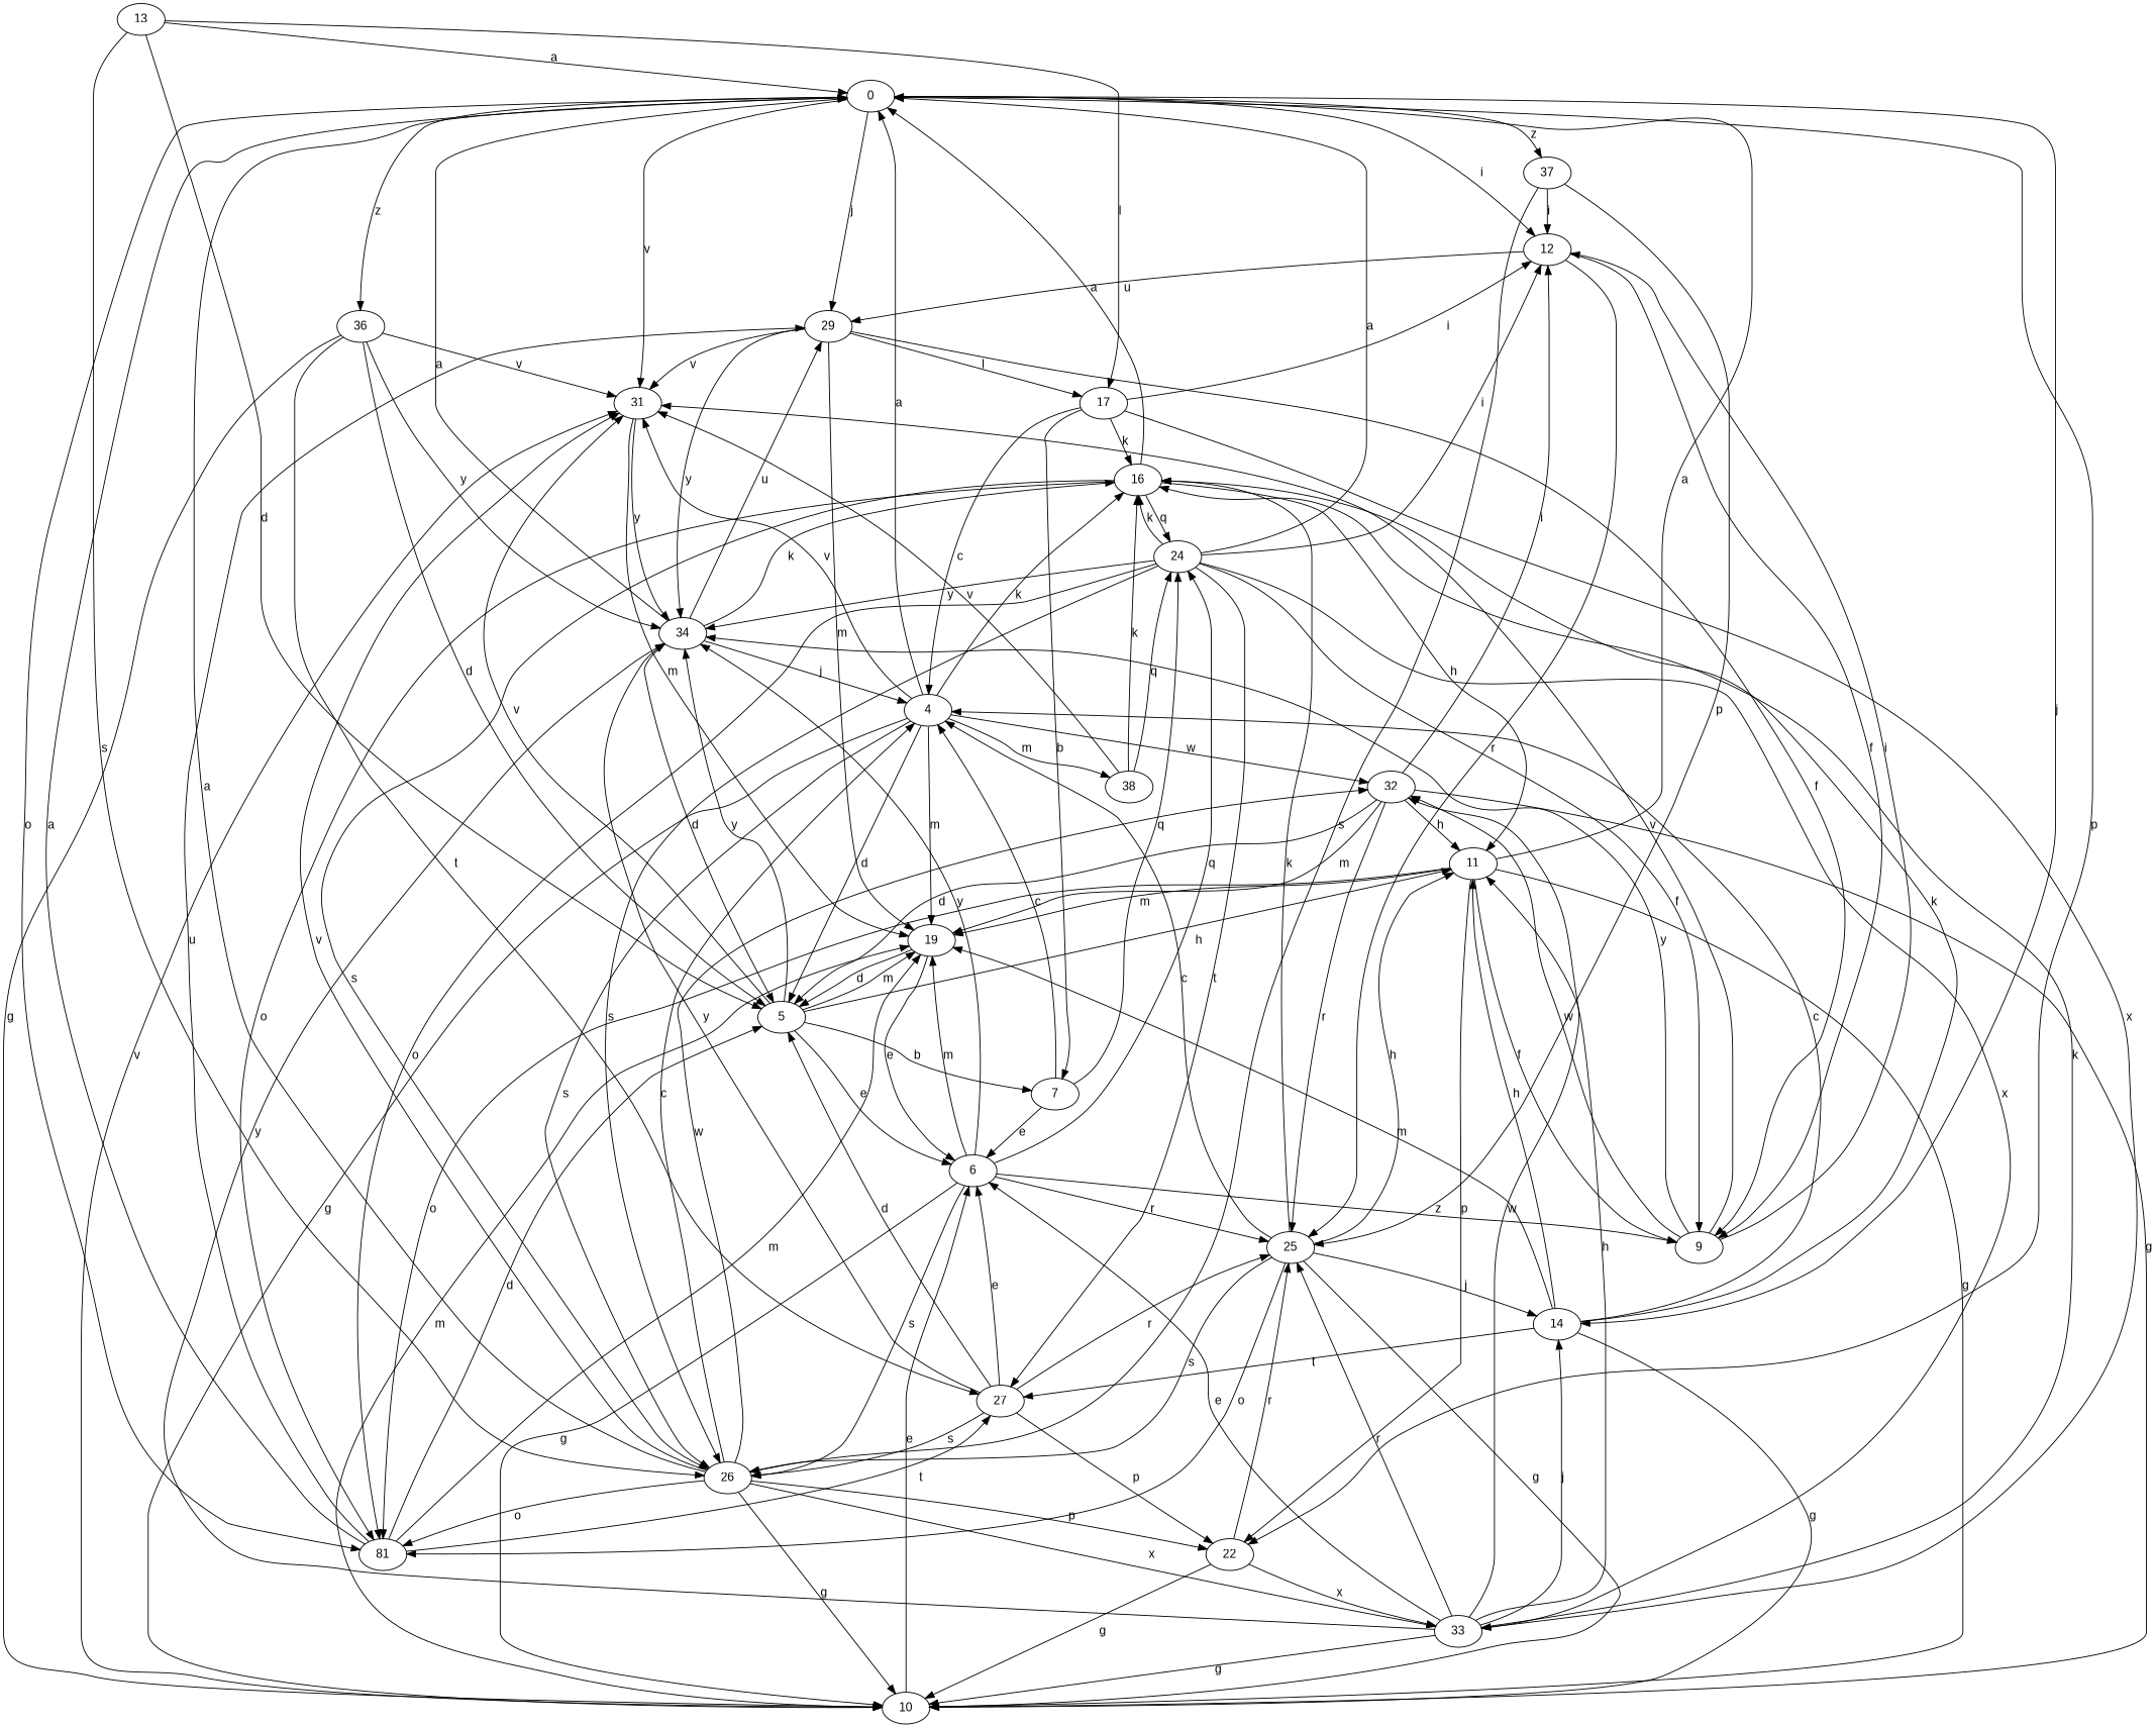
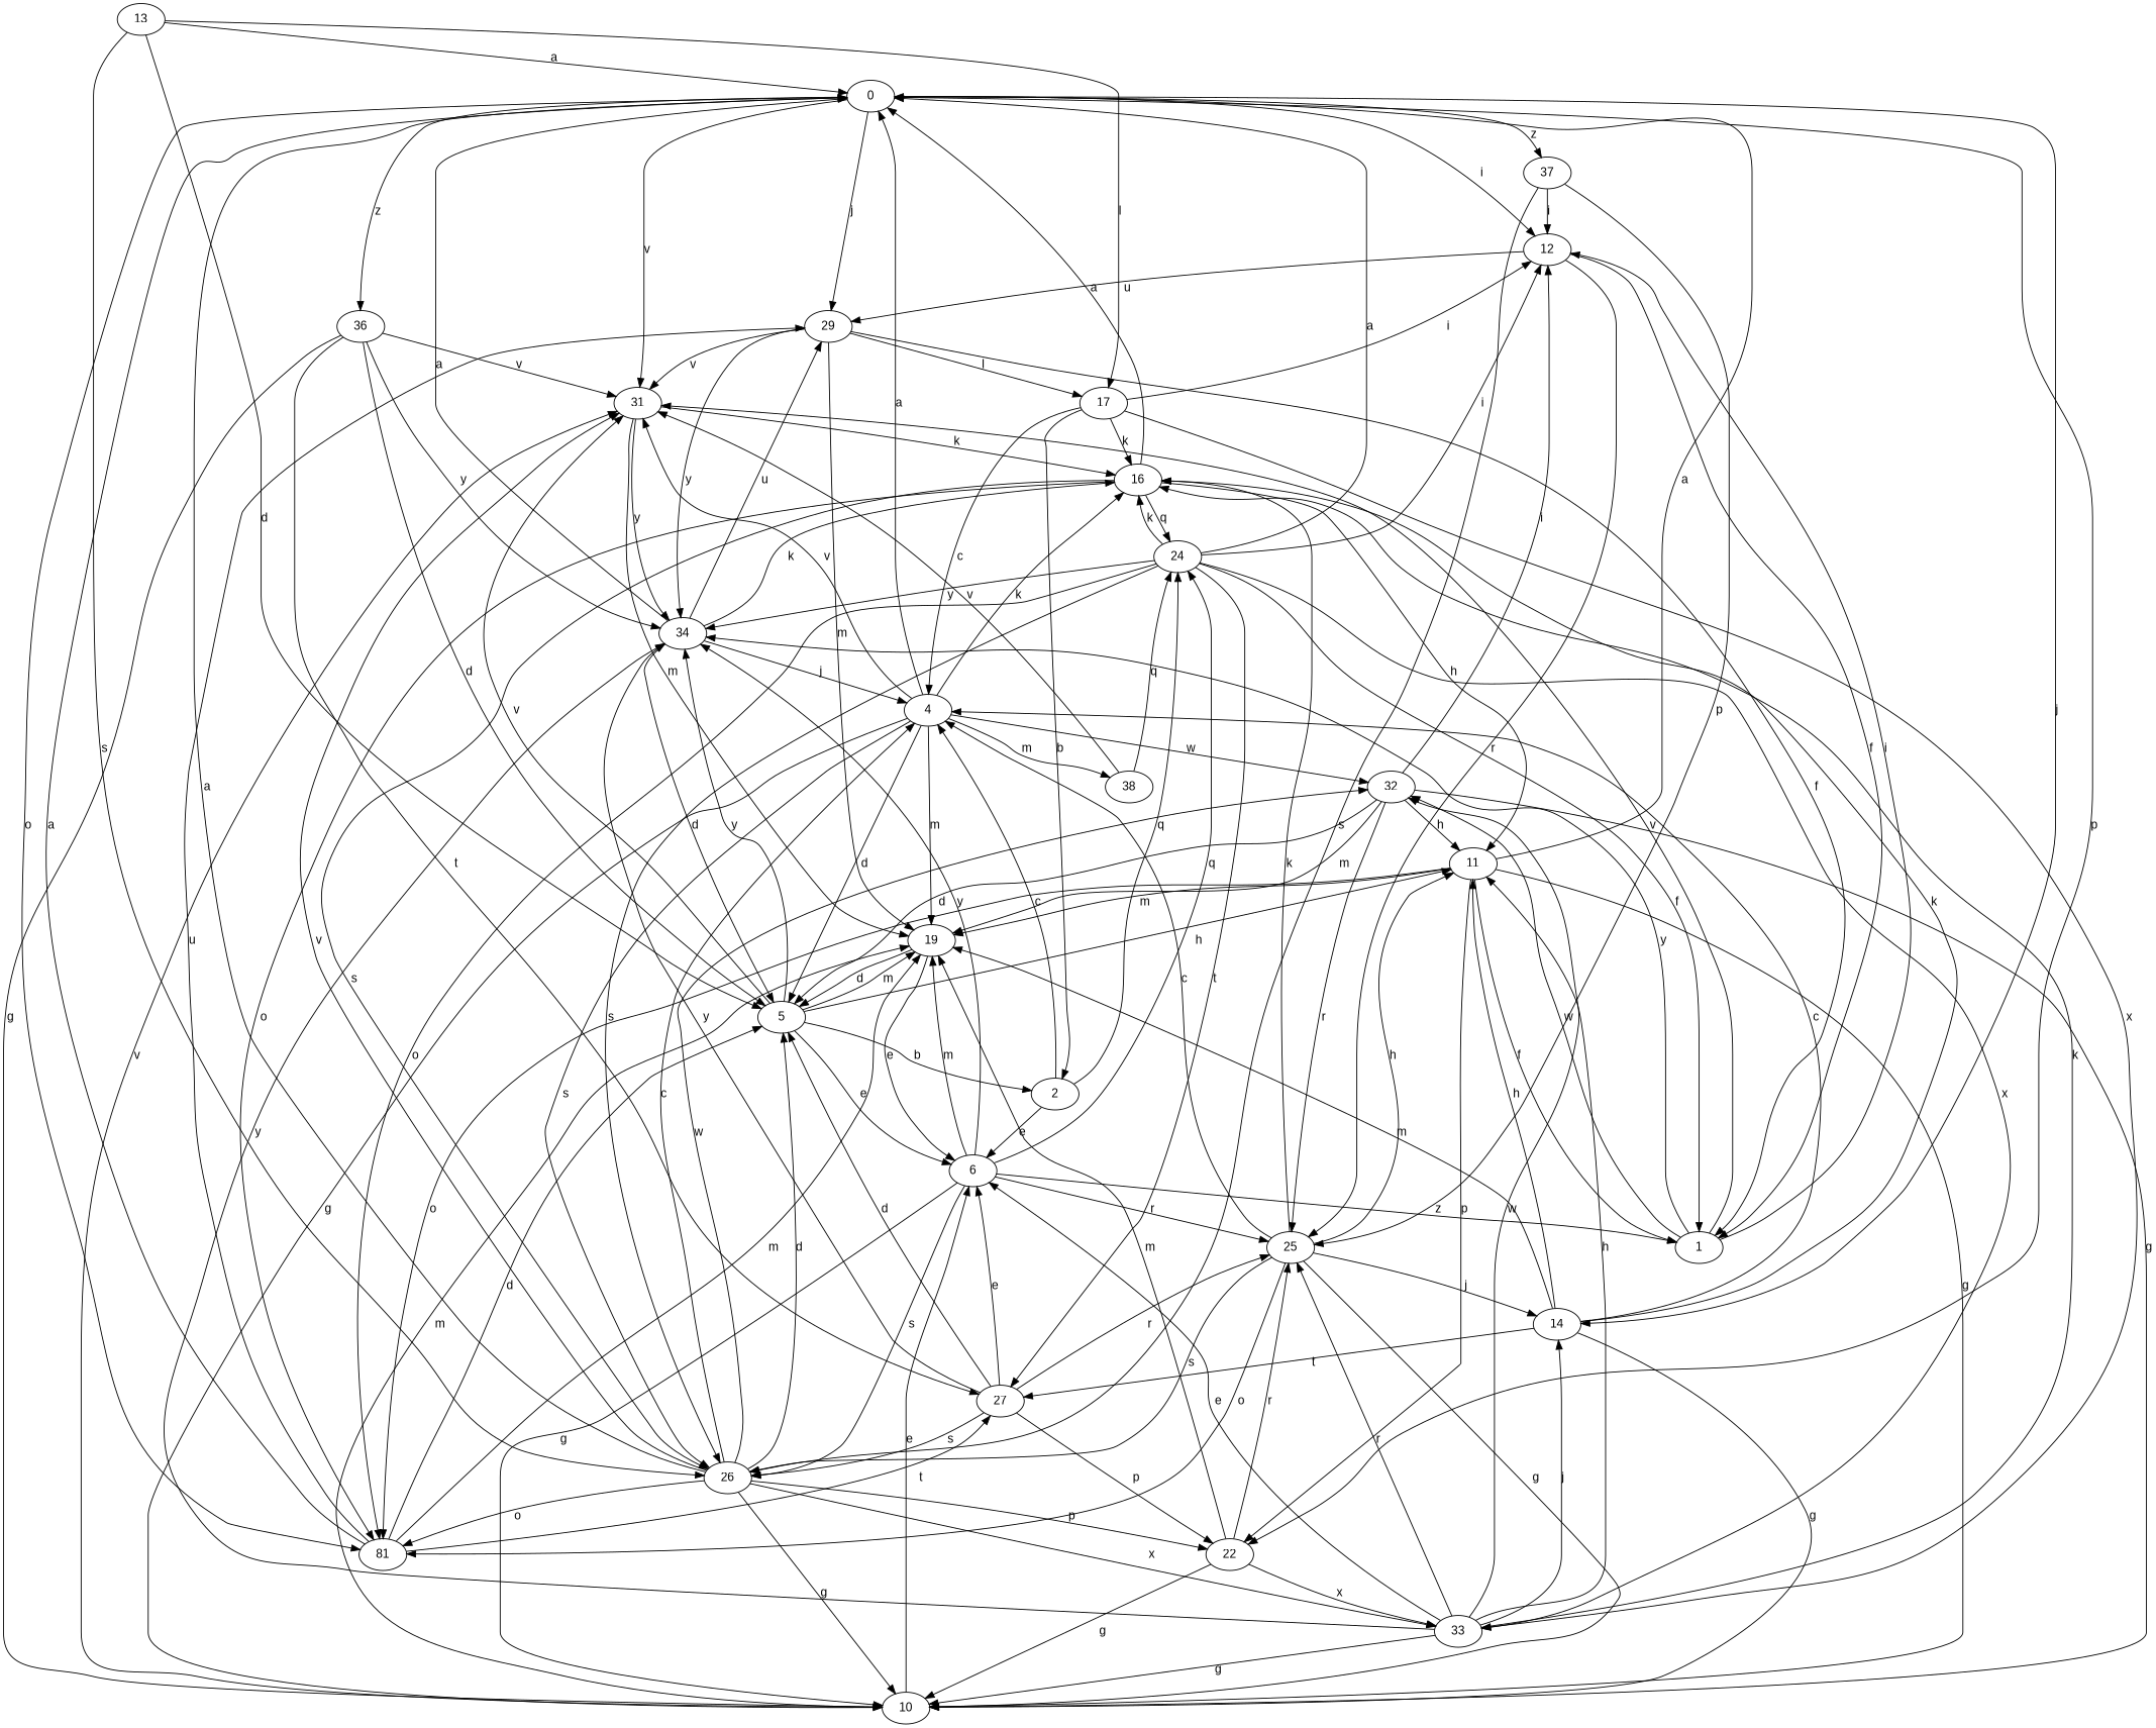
  strict digraph {
    fontname="Liberation Sans"
    node [fontname="Liberation Sans"]
    edge [fontname="Liberation Sans"]
    0
    12
    14
    n4 [label=81]
    22
    31
    36
    37
    29
-   9
+   9 [label=1]
    25
    13
    5
    26
    17
    4
    10
    16
    19
    11
    27
    33
    34
-   2 [label=7]
+   2
    6
    24
    32
    38
    0 -> 12 [label=i]
    0 -> 14 [label=j]
    0 -> n4 [label=o]
    0 -> 22 [label=p]
    0 -> 31 [label=v]
    0 -> 36 [label=z]
    0 -> 37 [label=z]
    0 -> 29 [label=j]
    12 -> 29 [label=u]
    12 -> 9 [label=f]
    12 -> 25 [label=r]
    14 -> 4 [label=c]
    14 -> 10 [label=g]
    14 -> 16 [label=k]
    14 -> 19 [label=m]
    14 -> 11 [label=h]
    14 -> 27 [label=t]
    n4 -> 0 [label=a]
    n4 -> 29 [label=u]
    n4 -> 5 [label=d]
    n4 -> 19 [label=m]
    n4 -> 27 [label=t]
    22 -> 25 [label=r]
    22 -> 10 [label=g]
+   22 -> 19 [label=m]
    22 -> 33 [label=x]
-   38 -> 16 [label=k]
+   31 -> 16 [label=k]
    31 -> 19 [label=m]
    31 -> 34 [label=y]
    36 -> 31 [label=v]
    36 -> 5 [label=d]
    36 -> 10 [label=g]
    36 -> 27 [label=t]
    36 -> 34 [label=y]
    37 -> 12 [label=i]
    37 -> 25 [label=p]
    37 -> 26 [label=s]
    29 -> 31 [label=v]
    29 -> 9 [label=f]
    29 -> 17 [label=l]
    29 -> 19 [label=m]
    29 -> 34 [label=y]
    9 -> 12 [label=i]
    9 -> 31 [label=v]
    9 -> 34 [label=y]
    9 -> 32 [label=w]
    25 -> 14 [label=j]
    25 -> n4 [label=o]
    25 -> 26 [label=s]
    25 -> 4 [label=c]
    25 -> 10 [label=g]
    25 -> 16 [label=k]
    25 -> 11 [label=h]
    13 -> 0 [label=a]
    13 -> 5 [label=d]
    13 -> 26 [label=s]
    13 -> 17 [label=l]
    5 -> 31 [label=v]
    5 -> 19 [label=m]
    5 -> 11 [label=h]
    5 -> 34 [label=y]
    5 -> 2 [label=b]
    5 -> 6 [label=e]
    26 -> 0 [label=a]
    26 -> n4 [label=o]
    26 -> 22 [label=p]
    26 -> 31 [label=v]
+   26 -> 5 [label=d]
    26 -> 4 [label=c]
    26 -> 10 [label=g]
    26 -> 33 [label=x]
    26 -> 32 [label=w]
    17 -> 12 [label=i]
    17 -> 4 [label=c]
    17 -> 16 [label=k]
    17 -> 33 [label=x]
    17 -> 2 [label=b]
    4 -> 0 [label=a]
    4 -> 31 [label=v]
    4 -> 5 [label=d]
    4 -> 26 [label=s]
    4 -> 10 [label=g]
    4 -> 16 [label=k]
    4 -> 19 [label=m]
    4 -> 32 [label=w]
    4 -> 38 [label=m]
    10 -> 31 [label=v]
    10 -> 19 [label=m]
    10 -> 6 [label=e]
    16 -> 0 [label=a]
    16 -> n4 [label=o]
    16 -> 26 [label=s]
    16 -> 11 [label=h]
    16 -> 24 [label=q]
    19 -> 5 [label=d]
    19 -> 6 [label=e]
    11 -> 0 [label=a]
    11 -> n4 [label=o]
    11 -> 22 [label=p]
    11 -> 9 [label=f]
    11 -> 10 [label=g]
    11 -> 19 [label=m]
    27 -> 22 [label=p]
    27 -> 25 [label=r]
    27 -> 5 [label=d]
    27 -> 26 [label=s]
    27 -> 34 [label=y]
    27 -> 6 [label=e]
    33 -> 14 [label=j]
    33 -> 25 [label=r]
    33 -> 10 [label=g]
    33 -> 16 [label=k]
    33 -> 11 [label=h]
    33 -> 34 [label=y]
    33 -> 6 [label=e]
    33 -> 32 [label=w]
    34 -> 0 [label=a]
    34 -> 29 [label=u]
    34 -> 5 [label=d]
    34 -> 4 [label=j]
    34 -> 16 [label=k]
    2 -> 4 [label=c]
    2 -> 6 [label=e]
    2 -> 24 [label=q]
    6 -> 9 [label=z]
    6 -> 25 [label=r]
    6 -> 26 [label=s]
    6 -> 10 [label=g]
    6 -> 19 [label=m]
    6 -> 34 [label=y]
    6 -> 24 [label=q]
    24 -> 0 [label=a]
    24 -> 12 [label=i]
    24 -> n4 [label=o]
    24 -> 9 [label=f]
    24 -> 26 [label=s]
    24 -> 16 [label=k]
    24 -> 27 [label=t]
    24 -> 33 [label=x]
    24 -> 34 [label=y]
    32 -> 12 [label=i]
    32 -> 25 [label=r]
    32 -> 5 [label=d]
    32 -> 10 [label=g]
    32 -> 19 [label=m]
    32 -> 11 [label=h]
    38 -> 31 [label=v]
    38 -> 24 [label=q]
  }
